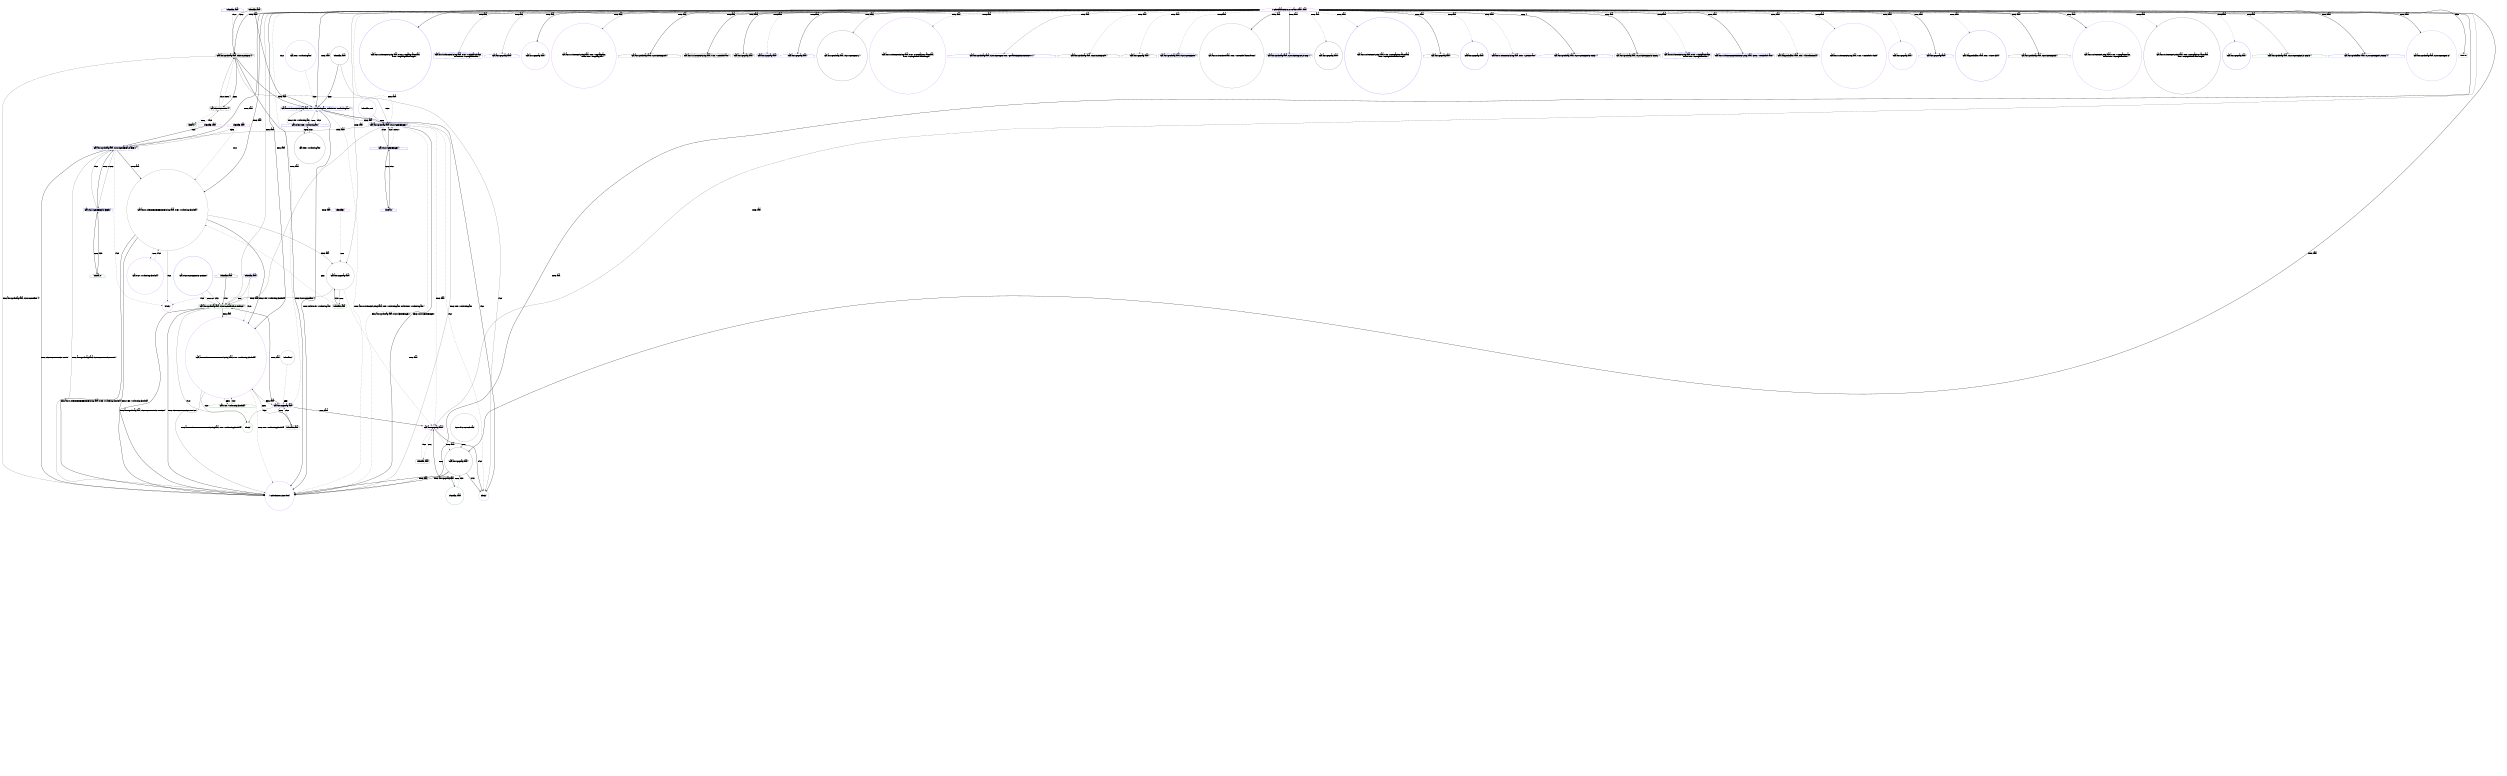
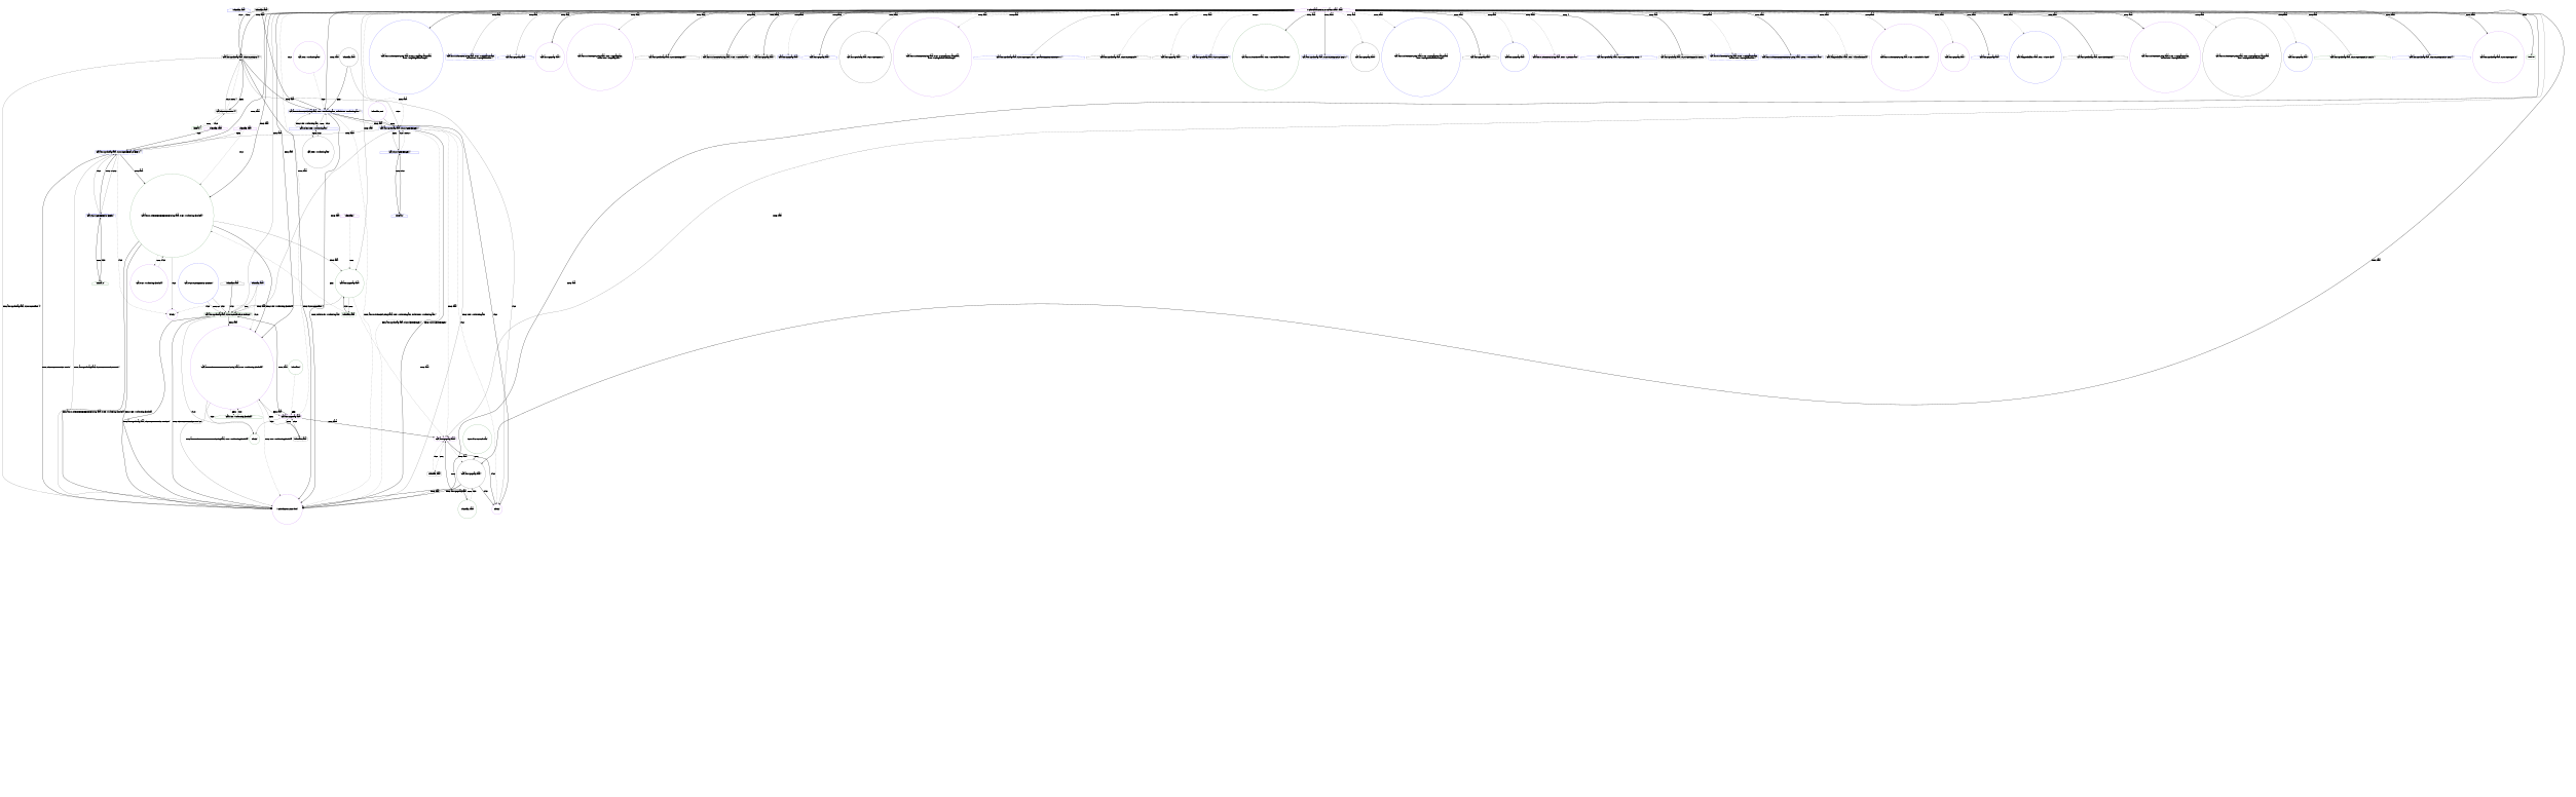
  digraph {
    node [color=blue shape=circle]
    edge [style=bold]
    n1 [color=darkgreen label="(Call,asn1_write_DATA_BLOB_LDAPString(data, tree->u.substring.chunks[i]))"]
    n2 [color=darkgreen label="(Call,asn1_pop_tag(data))"]
    n3 [color=purple label="(Call,asn1_write_DATA_BLOB_LDAPString(data, tree->u.substring.chunks[i]))"]
    n4 [color=purple label="(Block,)"]
    n5 [color=purple label="(Call,tree->u.substring.chunks[i])"]
    n6 [color=purple label="(MethodReturn,isnot bool)"]
    n7 [color=darkgreen label="(Call,asn1_push_tag(data, ASN1_CONTEXT_SIMPLE(ctx)))" shape=cylinder]
    n8 [color=purple label="(Call,asn1_pop_tag(data))" shape=cylinder]
    n9 [color=darkgreen label="(Identifier,data)" shape=cylinder]
    n10 [color=purple label="(Call,asn1_pop_tag(data))" shape=cylinder]
    n11 [color=darkgreen label="(Block,)"]
    n12 [color=darkgreen label="(Call,tree->u.substring.chunks[i])" shape=house]
    n13 [label="(Call,asn1_push_tag(data, ASN1_CONTEXT_SIMPLE(0)))" shape=cylinder]
    n14 [label="(Call,ASN1_CONTEXT_SIMPLE(0))" shape=cylinder]
    n15 [color=darkgreen label="(Literal,0)" shape=house]
    n16 [label="(Call,asn1_push_tag(data, ASN1_SEQUENCE(0)))" shape=cylinder]
    n17 [label="(Call,ASN1_SEQUENCE(0))" shape=house]
    n18 [color=purple label="(Block,)"]
    n19 [label="(Literal,0)" shape=house]
    n20 [color=black label="(Call,asn1_pop_tag(data))"]
    n21 [color=black label="(Identifier,data)" shape=cylinder]
    n22 [label="(Call,asn1_write_OctetString(data, tree->u.substring.attr, strlen(tree->u.substring.attr)))" shape=cylinder]
    n23 [label="(Call,strlen(tree->u.substring.attr))" shape=house]
    n24 [color=black label="(Call,tree->u.substring.attr)"]
    n25 [color=black label="(Call,asn1_push_tag(data, ASN1_CONTEXT(4)))" shape=cylinder]
    n26 [color=black label="(Call,ASN1_CONTEXT(4))" shape=cylinder]
    n27 [color=darkgreen label="(Literal,4)" shape=cylinder]
    n28 [color=purple label="(MethodParameterIn,struct asn1_data *data)" shape=house]
    n29 [label="(Call,asn1_write_OctetString(data, tree->u.equality.value.data,\n                                     tree->u.equality.value.length))"]
    n30 [label="(Call,asn1_write_OctetString(data, tree->u.comparison.attr,\n                                     strlen(tree->u.comparison.attr)))" shape=cylinder]
    n31 [label="(Call,asn1_pop_tag(data))" shape=house]
    n32 [color=purple label="(Call,asn1_pop_tag(data))"]
    n33 [color=purple label="(Call,asn1_write_OctetString(data, tree->u.equality.attr,\n                                     strlen(tree->u.equality.attr)))"]
    n34 [color=black label="(Call,asn1_push_tag(data, ASN1_CONTEXT(5)))" shape=house]
    n35 [color=black label="(Call,asn1_write_LDAPString(data, tree->u.extended.attr))" shape=cylinder]
    n36 [color=black label="(Call,asn1_pop_tag(data))" shape=cylinder]
    n37 [label="(Call,asn1_pop_tag(data))" shape=cylinder]
    n38 [label="(Call,asn1_pop_tag(data))" shape=house]
    n39 [color=black label="(Call,asn1_push_tag(data, ASN1_CONTEXT(2)))"]
    n40 [color=purple label="(Call,asn1_write_OctetString(data, tree->u.comparison.value.data,\n                                     tree->u.comparison.value.length))"]
    n41 [label="(Call,asn1_push_tag(data, ASN1_CONTEXT(tree->operation==LDB_OP_AND?0:1)))" shape=house]
    n42 [color=black label="(Call,asn1_push_tag(data, ASN1_CONTEXT(9)))" shape=house]
    n43 [color=black label="(Call,asn1_pop_tag(data))" shape=house]
    n44 [label="(Call,asn1_push_tag(data, ASN1_CONTEXT(8)))" shape=cylinder]
    n45 [color=darkgreen label="(Call,asn1_write_uint8(data, tree->u.extended.dnAttributes))"]
-   n46 [label="(Call,asn1_push_tag(data, ASN1_CONTEXT_SIMPLE(1)))" shape=cylinder]
+   n46 [label="(Call,attr1_push_tag(data, ASN1_CONTEXT_SIMPLE(1)))" shape=cylinder]
    n47 [color=black label="(Call,asn1_pop_tag(data))"]
    n48 [label="(Call,asn1_write_OctetString(data, tree->u.comparison.value.data,\n                                     tree->u.comparison.value.length))"]
    n49 [color=black label="(Call,asn1_pop_tag(data))" shape=house]
    n50 [label="(Call,asn1_pop_tag(data))"]
    n51 [color=purple label="(Call,asn1_write_LDAPString(data, tree->u.present.attr))" shape=cylinder]
    n52 [label="(Call,asn1_push_tag(data, ASN1_CONTEXT_SIMPLE(7)))" shape=house]
    n53 [color=black label="(Call,asn1_push_tag(data, ASN1_CONTEXT_SIMPLE(2)))" shape=cylinder]
    n54 [label="(Call,asn1_write_OctetString(data, tree->u.comparison.attr,\n                                     strlen(tree->u.comparison.attr)))" shape=cylinder]
    n55 [label="(Call,asn1_write_DATA_BLOB_LDAPString(data, &tree->u.extended.value))" shape=cylinder]
    n56 [color=black label="(Call,ldap_push_filter(data, tree->u.list.elements[i]))" shape=cylinder]
    n57 [color=purple label="(Call,asn1_write_LDAPString(data, tree->u.extended.rule_id))"]
    n58 [color=purple label="(Call,asn1_pop_tag(data))"]
    n59 [label="(Call,asn1_pop_tag(data))" shape=house]
    n60 [label="(Call,ldap_push_filter(data, tree->u.isnot.child))"]
    n61 [color=black label="(Call,asn1_push_tag(data, ASN1_CONTEXT(3)))" shape=house]
    n62 [color=purple label="(Call,asn1_write_OctetString(data, tree->u.comparison.attr,\n                                     strlen(tree->u.comparison.attr)))"]
    n63 [color=black label="(Call,asn1_write_OctetString(data, tree->u.comparison.value.data,\n                                     tree->u.comparison.value.length))"]
    n64 [label="(Call,asn1_pop_tag(data))"]
    n65 [color=darkgreen label="(Call,asn1_push_tag(data, ASN1_CONTEXT_SIMPLE(3)))" shape=house]
-   n66 [label="(Call,asn1_push_filter(data, ASN1_CONTEXT_SIMPLE(4)))" shape=house]
+   n66 [label="(Call,asn1_push_tag(data, ASN1_CONTEXT_SIMPLE(4)))" shape=house]
    n67 [color=purple label="(Call,asn1_push_tag(data, ASN1_CONTEXT(6)))"]
    1000107 [color=darkgreen shape=cylinder]
    n69 [color=black label="(Identifier,data)" shape=cylinder]
    n70 [color=darkgreen label="(Identifier,data)"]
    n71 [label="(Call,ASN1_CONTEXT_SIMPLE(ctx))"]
    n72 [color=black label="(Identifier,data)"]
    n73 [color=purple label="(Call,tree->u.substring.attr)"]
    n74 [color=purple label="(Identifier,data)" shape=house]
    n75 [color=purple label="(Identifier,data)" shape=house]
    n76 [color=black label="(Identifier,data)" shape=house]
    n77 [label="(Identifier,data)" shape=house]
    n78 [color=darkgreen label="(ControlStructure,break;)"]
    n79 [label="(Identifier,data)" shape=cylinder]
    n80 [color=darkgreen label="(Identifier,i)"]
    n81 [color=black label="(Identifier,data)" shape=cylinder]
    n82 [color=purple label="(Identifier,i)" shape=house]
    n83 [color=purple label="(Identifier,tree)"]
    n1 -> n2 [label="DDG: data" style=solid]
    n1 -> n3 [label="DDG: tree->u.substring.chunks[i]"]
    n1 -> n4 [label="AST: " style=solid]
    n1 -> n5 [label="CFG: " style=dashed]
    n1 -> n6 [label="DDG: asn1_write_DATA_BLOB_LDAPString(data, tree->u.substring.chunks[i])"]
    n1 -> n6 [label="DDG: tree->u.substring.chunks[i]"]
    n2 -> n4 [label="AST: " style=dashed]
    n2 -> n7 [label="DDG: data" style=dashed]
    n2 -> n8 [label="DDG: data" style=dashed]
    n2 -> n9 [label="CFG: " style=solid]
    n3 -> n6 [label="DDG: asn1_write_DATA_BLOB_LDAPString(data, tree->u.substring.chunks[i])" style=solid]
    n3 -> n6 [label="DDG: tree->u.substring.chunks[i]" style=dashed]
    n3 -> n10 [label="DDG: data" style=solid]
    n3 -> n11 [label="AST: " style=solid]
    n3 -> n12 [label="CFG: " style=solid]
    n5 -> n1 [label="AST: " style=dashed]
    n7 -> n3 [label="DDG: data"]
    n7 -> n6 [label="DDG: asn1_push_tag(data, ASN1_CONTEXT_SIMPLE(ctx))"]
    n7 -> n6 [label="DDG: ASN1_CONTEXT_SIMPLE(ctx)"]
    n7 -> n11 [label="AST: " style=solid]
    n8 -> n18 [label="AST: "]
    n8 -> n20 [label="DDG: data" style=dashed]
    n8 -> n21 [label="CFG: " style=dashed]
    n9 -> n1 [label="CFG: " style=dashed]
    n9 -> n2 [label="AST: "]
    n10 -> n7 [label="DDG: data"]
    n10 -> n8 [label="DDG: data"]
    n10 -> n11 [label="AST: " style=solid]
    n10 -> n69 [label="CFG: "]
    n12 -> n3 [label="AST: " style=solid]
    n13 -> n1 [label="DDG: data"]
    n13 -> n4 [label="AST: " style=dashed]
    n13 -> n6 [label="DDG: ASN1_CONTEXT_SIMPLE(0)"]
    n13 -> n6 [label="DDG: asn1_push_tag(data, ASN1_CONTEXT_SIMPLE(0))" style=solid]
    n13 -> n14 [label="CFG: " style=solid]
    n14 -> n13 [label="AST: " style=solid]
    n14 -> n13 [label="DDG: 0"]
    n14 -> n15 [label="CFG: "]
    n15 -> n14 [label="AST: "]
    n16 -> n6 [label="DDG: asn1_push_tag(data, ASN1_SEQUENCE(0))" style=dashed]
    n16 -> n6 [label="DDG: ASN1_SEQUENCE(0)"]
    n16 -> n7 [label="DDG: data" style=solid]
    n16 -> n8 [label="DDG: data" style=dashed]
    n16 -> n13 [label="DDG: data" style=solid]
-   n16 -> n17 [label="ASN: " style=solid]
+   n16 -> n17 [label="CFG: " style=solid]
    n16 -> n18 [label="AST: " style=dashed]
    n17 -> n16 [label="AST: "]
    n17 -> n16 [label="DDG: 0" style=dashed]
    n17 -> n19 [label="CFG: "]
    n19 -> n17 [label="AST: "]
    n20 -> n6 [label="DDG: data" style=solid]
    n20 -> n6 [label="DDG: asn1_pop_tag(data)"]
    n20 -> n18 [label="AST: "]
    n20 -> n70 [label="CFG: " style=dashed]
    n21 -> n8 [label="AST: " style=dashed]
    n22 -> n6 [label="DDG: asn1_write_OctetString(data, tree->u.substring.attr, strlen(tree->u.substring.attr))" style=dashed]
    n22 -> n6 [label="DDG: tree->u.substring.attr" style=solid]
    n22 -> n6 [label="DDG: strlen(tree->u.substring.attr)"]
    n22 -> n16 [label="DDG: data" style=solid]
    n22 -> n18 [label="AST: "]
    n22 -> n23 [label="CFG: " style=solid]
    n23 -> n22 [label="AST: " style=dashed]
    n23 -> n22 [label="DDG: tree->u.substring.attr" style=solid]
    n23 -> n24 [label="CFG: " style=solid]
    n24 -> n23 [label="AST: "]
    n25 -> n6 [label="DDG: asn1_push_tag(data, ASN1_CONTEXT(4))" style=solid]
    n25 -> n6 [label="DDG: ASN1_CONTEXT(4)"]
    n25 -> n18 [label="AST: " style=solid]
    n25 -> n22 [label="DDG: data"]
    n25 -> n26 [label="CFG: "]
    n26 -> n25 [label="AST: " style=solid]
    n26 -> n25 [label="DDG: 4" style=dashed]
    n26 -> n27 [label="CFG: " style=dashed]
    n27 -> n26 [label="AST: " style=solid]
    n28 -> n1 [label="DDG: data"]
    n28 -> n2 [label="DDG: data" style=solid]
    n28 -> n3 [label="DDG: data"]
    n28 -> n6 [label="DDG: data"]
    n28 -> n7 [label="DDG: data" style=solid]
    n28 -> n8 [label="DDG: data" style=solid]
    n28 -> n10 [label="DDG: data" style=dashed]
    n28 -> n13 [label="DDG: data"]
    n28 -> n16 [label="DDG: data" style=dashed]
    n28 -> n20 [label="DDG: data"]
    n28 -> n22 [label="DDG: data"]
    n28 -> n25 [label="DDG: data"]
    n28 -> n29 [label="DDG: data"]
    n28 -> n30 [label="DDG: data" style=solid]
    n28 -> n31 [label="DDG: data" style=solid]
    n28 -> n32 [label="DDG: data"]
    n28 -> n33 [label="DDG: data" style=solid]
    n28 -> n34 [label="DDG: data"]
    n28 -> n35 [label="DDG: data"]
    n28 -> n36 [label="DDG: data"]
    n28 -> n37 [label="DDG: data" style=dashed]
    n28 -> n38 [label="DDG: data"]
    n28 -> n39 [label="DDG: data" style=solid]
    n28 -> n40 [label="DDG: data" style=dashed]
    n28 -> n41 [label="DDG: data" style=solid]
    n28 -> n42 [label="DDG: data" style=dashed]
    n28 -> n43 [label="DDG: data" style=dashed]
-   n28 -> n44 [label="DDG: data" style=dashed]
+   n28 -> n44 [label="DDG: 0" style=dashed]
    n28 -> n45 [label="DDG: data"]
    n28 -> n46 [label="DDG: data"]
    n28 -> n47 [label="DDG: data" style=dashed]
    n28 -> n48 [label="DDG: data" style=dashed]
    n28 -> n49 [label="DDG: data"]
    n28 -> n50 [label="DDG: data" style=dashed]
    n28 -> n51 [label="DDG: data" style=dashed]
    n28 -> n52 [label="DDG: 4"]
    n28 -> n53 [label="DDG: data"]
    n28 -> n54 [label="DDG: data" style=dashed]
    n28 -> n55 [label="DDG: data"]
    n28 -> n56 [label="DDG: data" style=dashed]
    n28 -> n57 [label="DDG: data" style=solid]
    n28 -> n58 [label="DDG: data" style=dashed]
    n28 -> n59 [label="DDG: data"]
    n28 -> n60 [label="DDG: data" style=dashed]
-   n28 -> n61 [label="DDG: data"]
+   n61 -> n28 [label="DDG: data"]
    n28 -> n62 [label="DDG: data"]
    n28 -> n63 [label="DDG: data" style=dashed]
    n28 -> n64 [label="DDG: data" style=dashed]
    n28 -> n65 [label="DDG: data" style=solid]
    n28 -> n66 [label="DDG: data"]
    n28 -> n67 [label="DDG: data"]
    n28 -> 1000107 [label="AST: "]
    n69 -> n3 [label="CFG: " style=solid]
    n69 -> n10 [label="AST: " style=solid]
    n70 -> n8 [label="CFG: "]
    n70 -> n20 [label="AST: " style=dashed]
    n71 -> n7 [label="AST: " style=solid]
    n71 -> n7 [label="DDG: ctx" style=solid]
    n72 -> n16 [label="AST: " style=solid]
    n72 -> n22 [label="CFG: "]
    n73 -> n22 [label="AST: " style=dashed]
    n74 -> n13 [label="AST: "]
    n75 -> n1 [label="AST: " style=dashed]
    n75 -> n13 [label="CFG: " style=solid]
    n76 -> n7 [label="AST: "]
    n77 -> n25 [label="AST: " style=dashed]
    n78 -> n20 [label="CFG: " style=dashed]
    n79 -> n3 [label="AST: " style=dashed]
    n79 -> n7 [label="CFG: " style=solid]
    n80 -> n10 [label="CFG: " style=dashed]
    n81 -> n22 [label="AST: "]
    n81 -> n25 [label="CFG: "]
    n82 -> n2 [label="CFG: " style=dashed]
    n83 -> n16 [label="CFG: " style=solid]
  }
